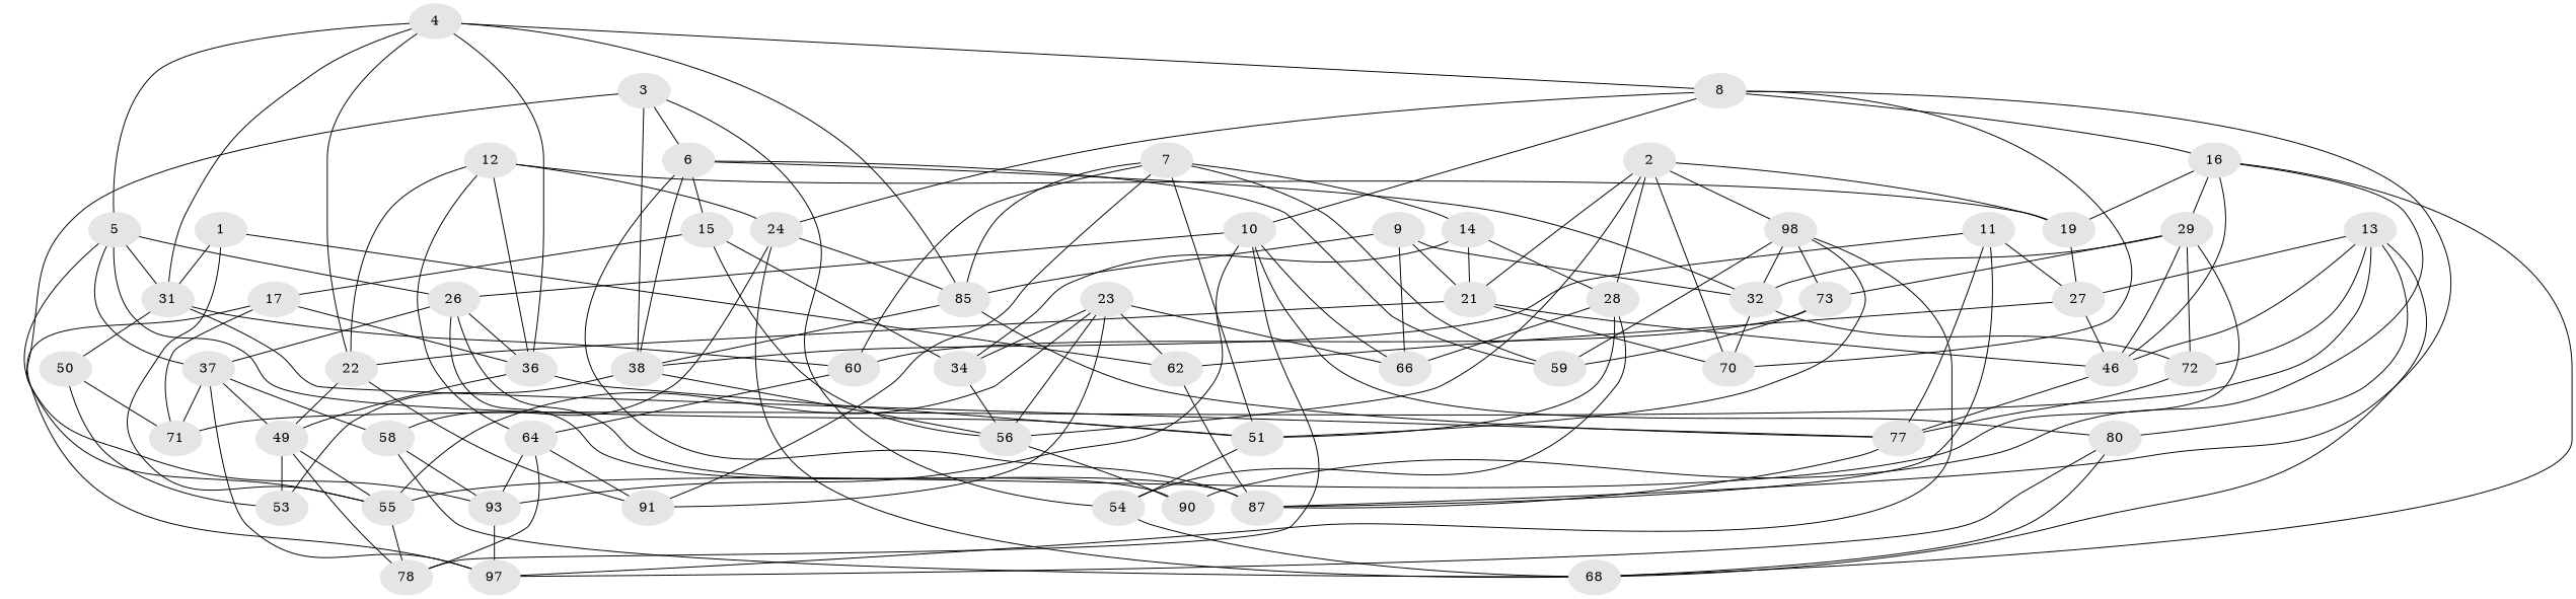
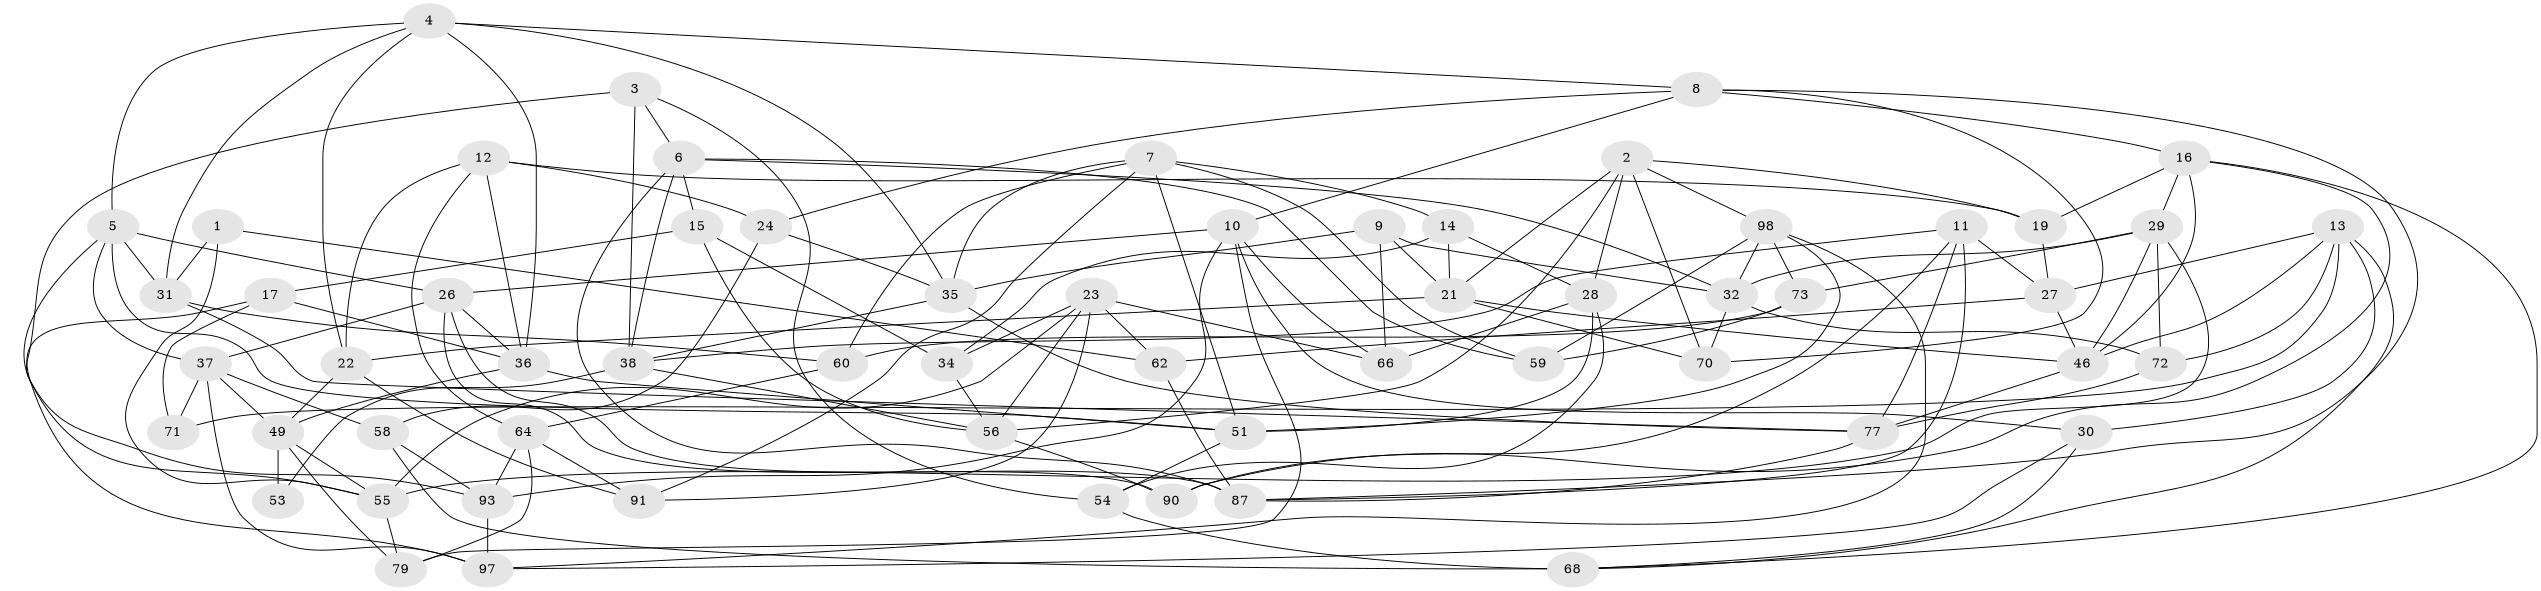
  graph {
    node [color=gray90 style=filled]
    31 [super="+73"]
    60
    77 [super="+99"]
-   50
    1
    55 [super="+94"]
    62
-   79 [label=78]
+   79
    87 [super="+89"]
    2 [super="+47"]
    n11 [label=98 super="+61"]
    19
    21 [super="+81"]
    28
    56 [super="+88"]
    70
    51 [super="+92"]
    32 [super="+95"]
    59
    97 [super="+98"]
    n21 [label=73]
    27 [super="+83"]
    22 [super="+75"]
    46 [super="+80"]
    66
    54
    90
    6 [super="+33"]
    38 [super="+42"]
    15
    3
    93 [super="+96"]
    53 [super="+85"]
    68 [super="+69"]
    4 [super="+57"]
    5 [super="+44"]
    8 [super="+20"]
-   35 [super="+84" label=85]
+   35 [super="+84"]
    36 [super="+41"]
    26 [super="+67"]
    37 [super="+39"]
    10 [super="+76"]
    16 [super="+25"]
    24 [super="+52"]
    91
    49 [super="+78"]
    71
    58
    34
    17
    72
    7 [super="+74"]
    14
    64 [super="+86"]
-   30 [label=80]
+   30
    29 [super="+48"]
    9
    11 [super="+82"]
    12 [super="+63"]
    13 [super="+45"]
    23 [super="+40"]
    31 -- 60
    31 -- 77
-   31 -- 50
    60 -- 64
    77 -- 87
-   50 -- 53 [weight=2]
-   50 -- 71
    1 -- 31
    1 -- 55
    1 -- 62
    55 -- 79
    62 -- 87
    2 -- n11
    2 -- 19
    2 -- 21
    2 -- 28
    2 -- 56
    2 -- 70
    n11 -- 51
    n11 -- 32
    n11 -- 59
    n11 -- 97
    n11 -- n21
    19 -- 27
    21 -- 70
    21 -- 22
    21 -- 46
    28 -- 51
    28 -- 66
    28 -- 54
    56 -- 90
    51 -- 54
    32 -- 70
    32 -- 72
    n21 -- 60
    n21 -- 59
    27 -- 62
    27 -- 46
    22 -- 91
    22 -- 49
    46 -- 77
    54 -- 68
    6 -- 87
    6 -- 32
    6 -- 59
    6 -- 38
    6 -- 15
    38 -- 56
    38 -- 53
    15 -- 56
    15 -- 34
    15 -- 17
    3 -- 54
    3 -- 6
    3 -- 38
    3 -- 93
    93 -- 97
    4 -- 31
    4 -- 22
    4 -- 5
    4 -- 8
    4 -- 35
    4 -- 36
    5 -- 31
    5 -- 55
    5 -- 51
    5 -- 26
    5 -- 37
    8 -- 87
    8 -- 70
    8 -- 10
    8 -- 16
    8 -- 24
    35 -- 77
    35 -- 38
    36 -- 51
    36 -- 49
    26 -- 87
    26 -- 90
    26 -- 36
    26 -- 37
    37 -- 97
    37 -- 49
    37 -- 71
    37 -- 58
    10 -- 79
    10 -- 66
    10 -- 93
    10 -- 26
    10 -- 30
    16 -- 19
    16 -- 46
    16 -- 90
    16 -- 68
    16 -- 29
-   24 -- 68
    24 -- 35
    24 -- 58
    49 -- 55
    49 -- 79
    49 -- 53
    58 -- 93
    58 -- 68
    34 -- 56
    17 -- 97
    17 -- 36
    17 -- 71
    72 -- 77
    7 -- 60
    7 -- 51
    7 -- 59
    7 -- 35
    7 -- 91
    7 -- 14
    14 -- 21
    14 -- 28
    14 -- 34
    64 -- 79
    64 -- 93 [weight=2]
    64 -- 91
    30 -- 97
    30 -- 68
    29 -- 55
    29 -- 32
    29 -- n21
    29 -- 46
    29 -- 72
    9 -- 21
    9 -- 32
    9 -- 66
    9 -- 35
    11 -- 77
    11 -- 87
    11 -- 27
+   11 -- 90
    11 -- 38
    12 -- 19
    12 -- 22
    12 -- 36
    12 -- 24 [weight=2]
    12 -- 64
    13 -- 27
    13 -- 46
    13 -- 68
    13 -- 71
    13 -- 72
    13 -- 30
    23 -- 55
    23 -- 62
    23 -- 56
    23 -- 66
    23 -- 91
    23 -- 34
  }
